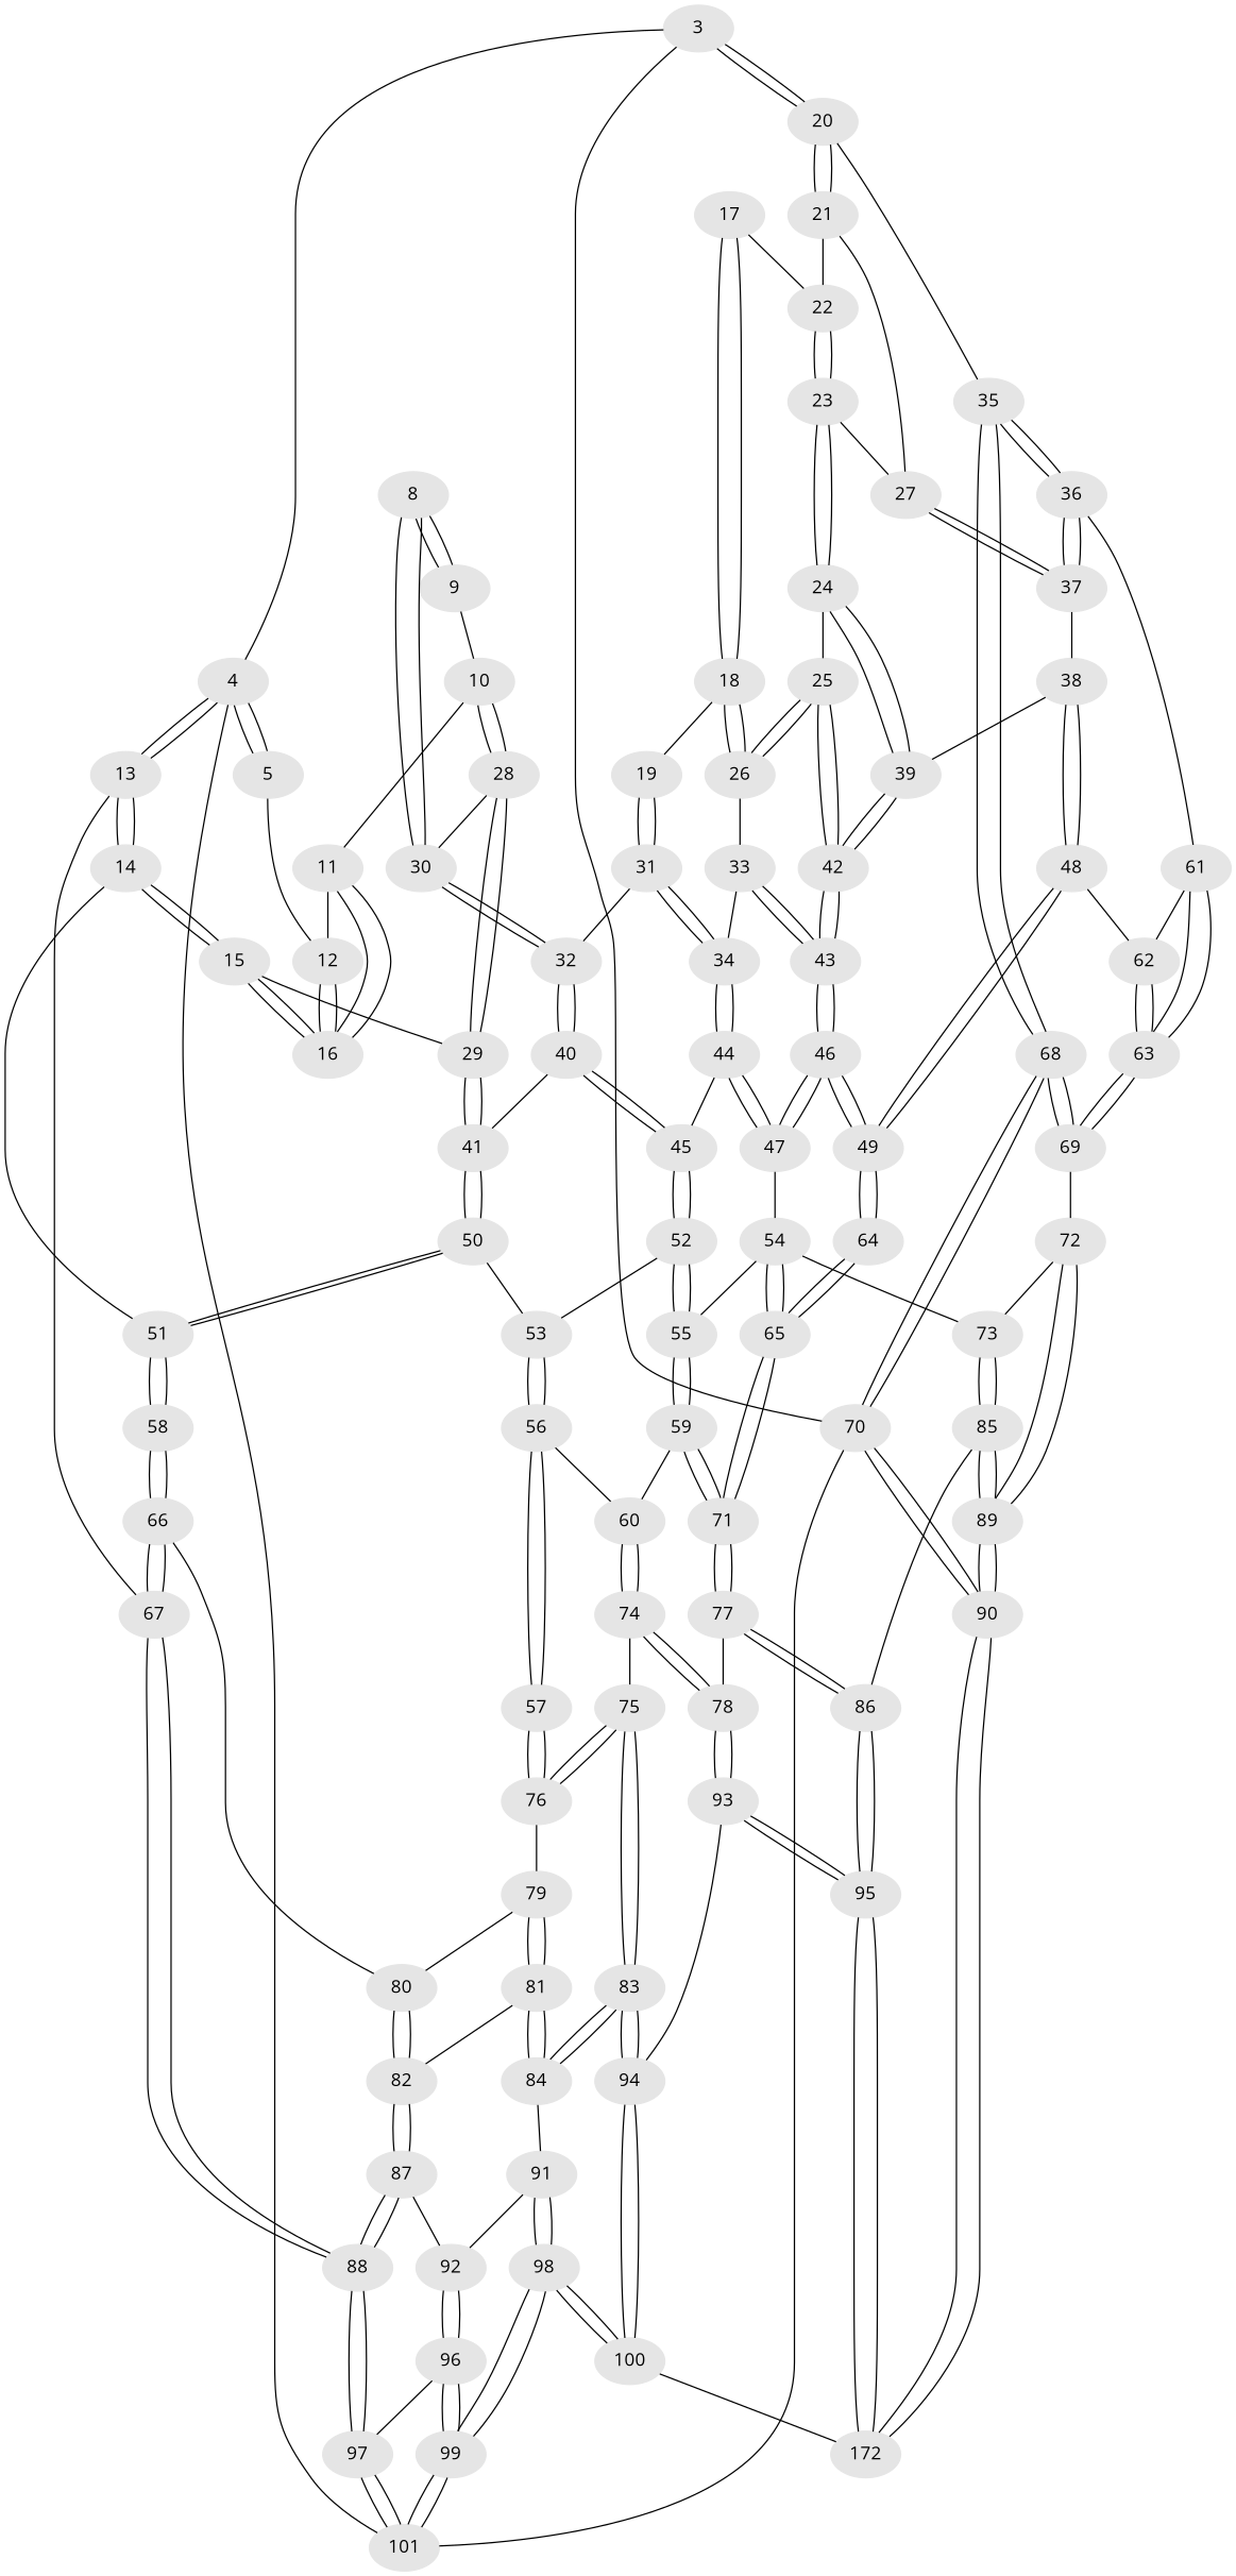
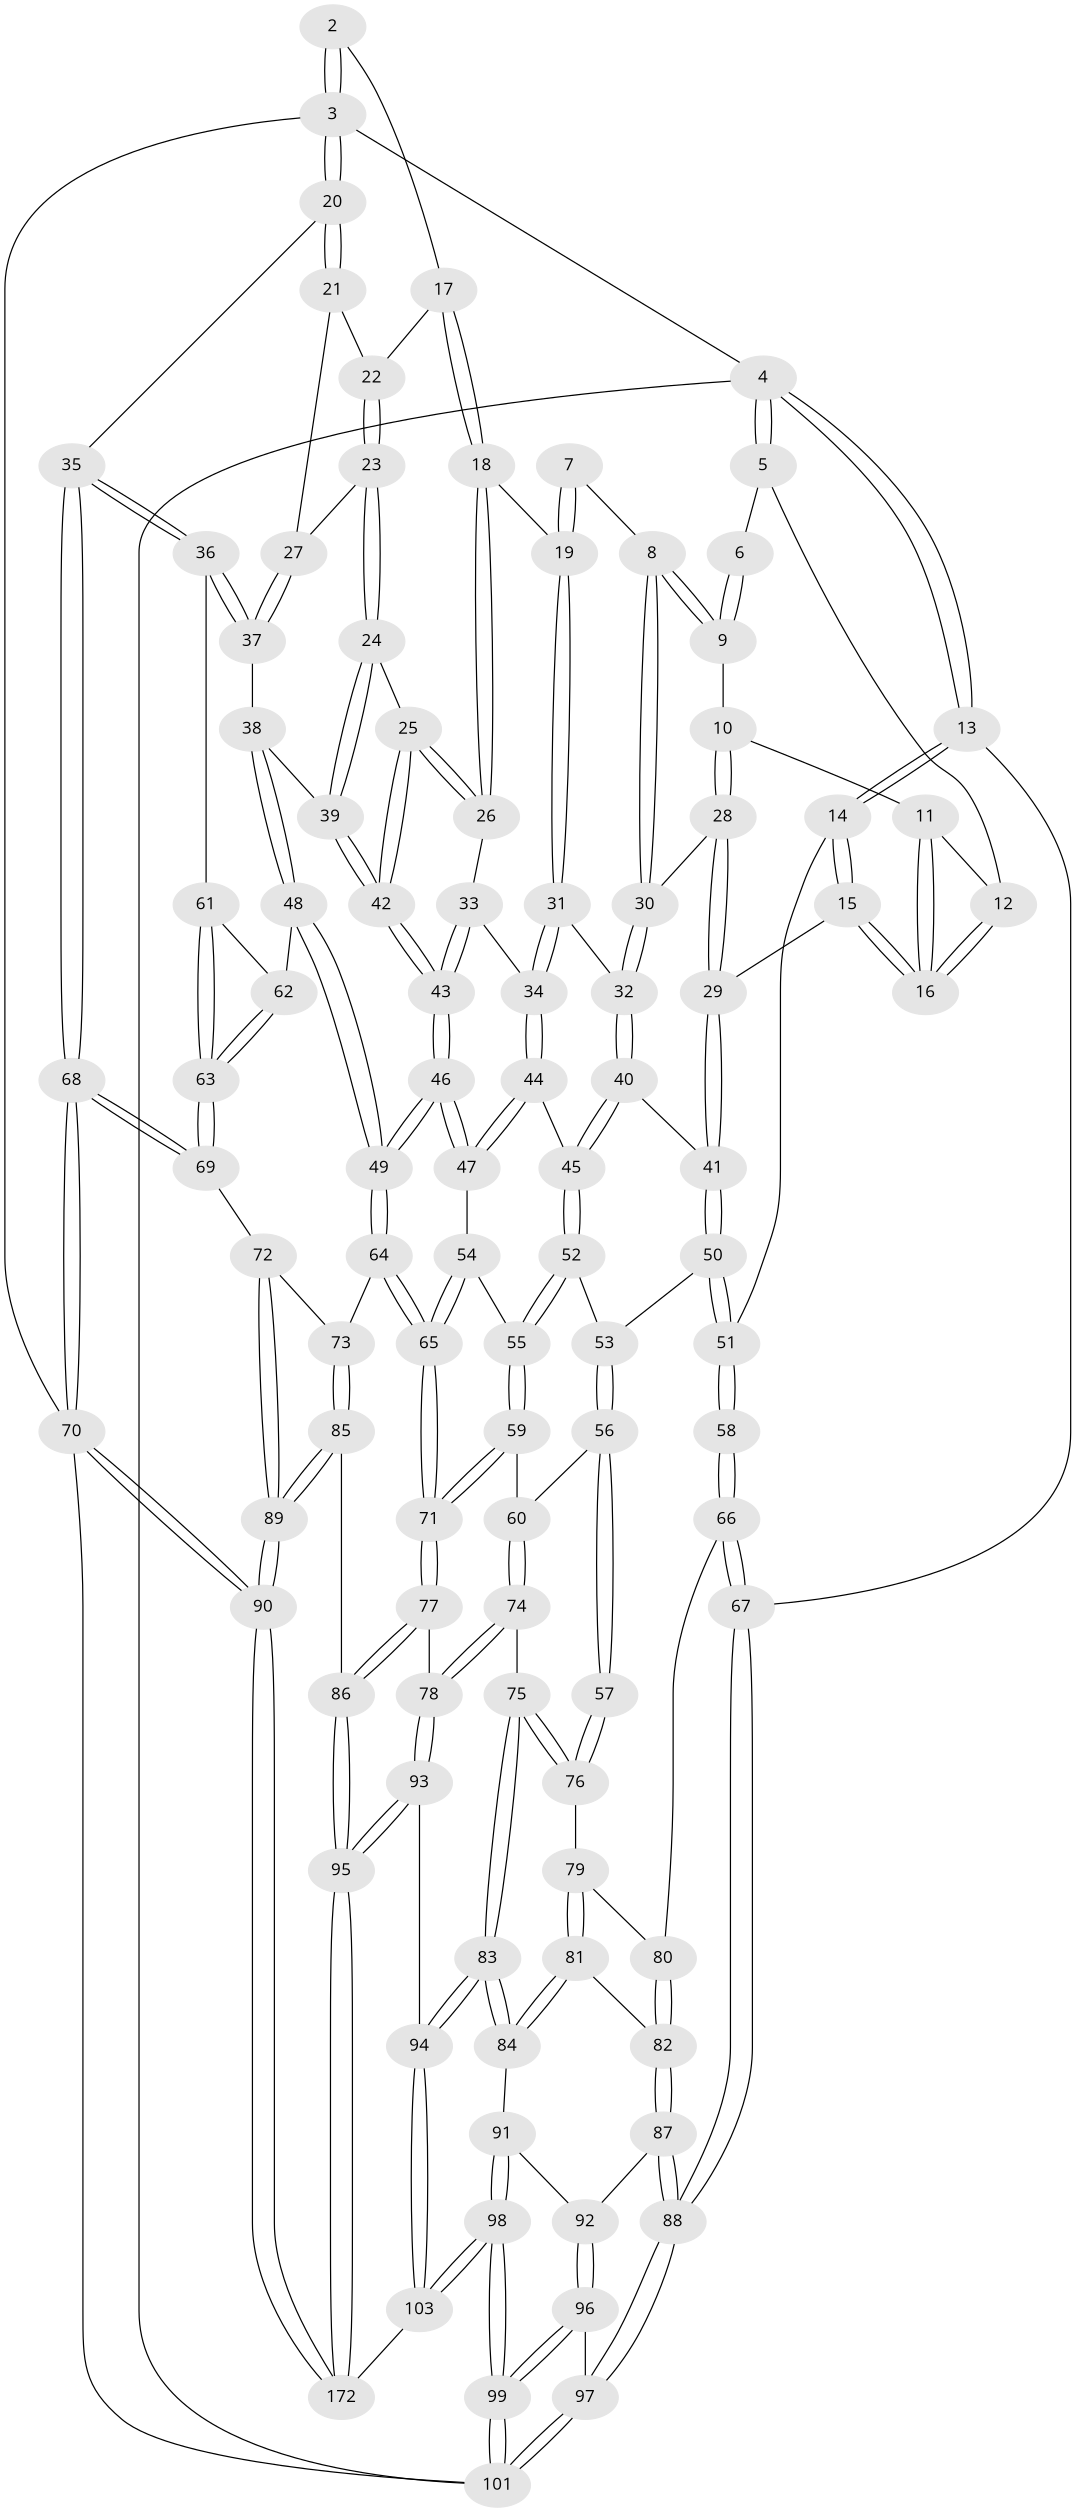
  graph {
    fontname="Open Sans"
    node [color=gray90 fontname="Open Sans" style=filled]
    edge [fontname="Open Sans"]
+   2
    3
    17
+   7
    8
    19
    4
    20
    70
    18
    22
    5
    13
    101
    21
    35
    90
+   6
    12
    14
    67
    9
    16
    10
    30
    31
    32
    11
    28
    29
    15
    51
    88
    58
    41
    26
    23
    33
    34
    27
    36
    68
    37
    24
    25
    39
    42
    43
    38
    50
    40
    44
    45
    46
    47
    61
    69
    62
    63
    48
    49
    52
    53
    54
    55
    64
    65
    73
    56
    66
    59
    57
    60
    71
    76
    74
    79
    80
    77
    75
    78
    72
    85
    82
    97
    89
    n87 [label=172]
    86
    83
    93
    84
    94
    81
    95
    87
    91
    92
-   100
+   100 [label=103]
    98
    96
    99
+   2 -- 3
+   2 -- 3
+   2 -- 17
    3 -- 4
    3 -- 20
    3 -- 20
    3 -- 70
    17 -- 18
    17 -- 18
    17 -- 22
+   7 -- 8
+   7 -- 19
+   7 -- 19
    8 -- 9
    8 -- 9
    8 -- 30
    8 -- 30
    19 -- 31
    19 -- 31
    4 -- 5
    4 -- 5
    4 -- 13
    4 -- 13
    4 -- 101
    20 -- 21
    20 -- 21
    20 -- 35
    70 -- 101
    70 -- 90
    70 -- 90
    18 -- 19
    18 -- 26
    18 -- 26
    22 -- 23
    22 -- 23
+   5 -- 6
    5 -- 12
    13 -- 14
    13 -- 14
    13 -- 67
    21 -- 22
    21 -- 27
    35 -- 36
    35 -- 36
    35 -- 68
    35 -- 68
    90 -- n87
    90 -- n87
+   6 -- 9
+   6 -- 9
    12 -- 16
    12 -- 16
    14 -- 15
    14 -- 15
    14 -- 51
    67 -- 88
    67 -- 88
    9 -- 10
    10 -- 11
    10 -- 28
    10 -- 28
    30 -- 32
    30 -- 32
    31 -- 32
    31 -- 34
    31 -- 34
    32 -- 40
    32 -- 40
    11 -- 12
    11 -- 16
    11 -- 16
    28 -- 30
    28 -- 29
    28 -- 29
    29 -- 41
    29 -- 41
    15 -- 16
    15 -- 16
    15 -- 29
    51 -- 58
    51 -- 58
    88 -- 97
    88 -- 97
    58 -- 66
    58 -- 66
    41 -- 50
    41 -- 50
    26 -- 33
    23 -- 27
    23 -- 24
    23 -- 24
    33 -- 34
    33 -- 43
    33 -- 43
    34 -- 44
    34 -- 44
    27 -- 37
    27 -- 37
    36 -- 37
    36 -- 37
    36 -- 61
    68 -- 70
    68 -- 70
    68 -- 69
    68 -- 69
    37 -- 38
    24 -- 25
    24 -- 39
    24 -- 39
    25 -- 26
    25 -- 26
    25 -- 42
    25 -- 42
    39 -- 42
    39 -- 42
    42 -- 43
    42 -- 43
    43 -- 46
    43 -- 46
    38 -- 39
    38 -- 48
    38 -- 48
    50 -- 51
    50 -- 51
    50 -- 53
    40 -- 41
    40 -- 45
    40 -- 45
    44 -- 45
    44 -- 47
    44 -- 47
    45 -- 52
    45 -- 52
    46 -- 47
    46 -- 47
    46 -- 49
    46 -- 49
    47 -- 54
    61 -- 62
    61 -- 63
    61 -- 63
    69 -- 72
    62 -- 63
    62 -- 63
    63 -- 69
    63 -- 69
    48 -- 62
    48 -- 49
    48 -- 49
    49 -- 64
    49 -- 64
    52 -- 53
    52 -- 55
    52 -- 55
    53 -- 56
    53 -- 56
    54 -- 55
    54 -- 65
    54 -- 65
    55 -- 59
    55 -- 59
    64 -- 65
    64 -- 65
-   54 -- 73
+   64 -- 73
    65 -- 71
    65 -- 71
    73 -- 85
    73 -- 85
    56 -- 57
    56 -- 57
    56 -- 60
    66 -- 67
    66 -- 67
    66 -- 80
    59 -- 60
    59 -- 71
    59 -- 71
    57 -- 76
    57 -- 76
    60 -- 74
    60 -- 74
    71 -- 77
    71 -- 77
    76 -- 79
    74 -- 75
    74 -- 78
    74 -- 78
    79 -- 80
    79 -- 81
    79 -- 81
    80 -- 82
    80 -- 82
    77 -- 78
    77 -- 86
    77 -- 86
    75 -- 76
    75 -- 76
    75 -- 83
    75 -- 83
    78 -- 93
    78 -- 93
    72 -- 73
    72 -- 89
    72 -- 89
    85 -- 89
    85 -- 89
    85 -- 86
    82 -- 87
    82 -- 87
    97 -- 101
    97 -- 101
    89 -- 90
    89 -- 90
    86 -- 95
    86 -- 95
    83 -- 84
    83 -- 84
    83 -- 94
    83 -- 94
    93 -- 94
    93 -- 95
    93 -- 95
    84 -- 91
    94 -- 100
    94 -- 100
    81 -- 82
    81 -- 84
    81 -- 84
    95 -- n87
    95 -- n87
    87 -- 88
    87 -- 88
    87 -- 92
    91 -- 92
    91 -- 98
    91 -- 98
    92 -- 96
    92 -- 96
    100 -- n87
    98 -- 100
    98 -- 100
    98 -- 99
    98 -- 99
    96 -- 97
    96 -- 99
    96 -- 99
    99 -- 101
    99 -- 101
  }
